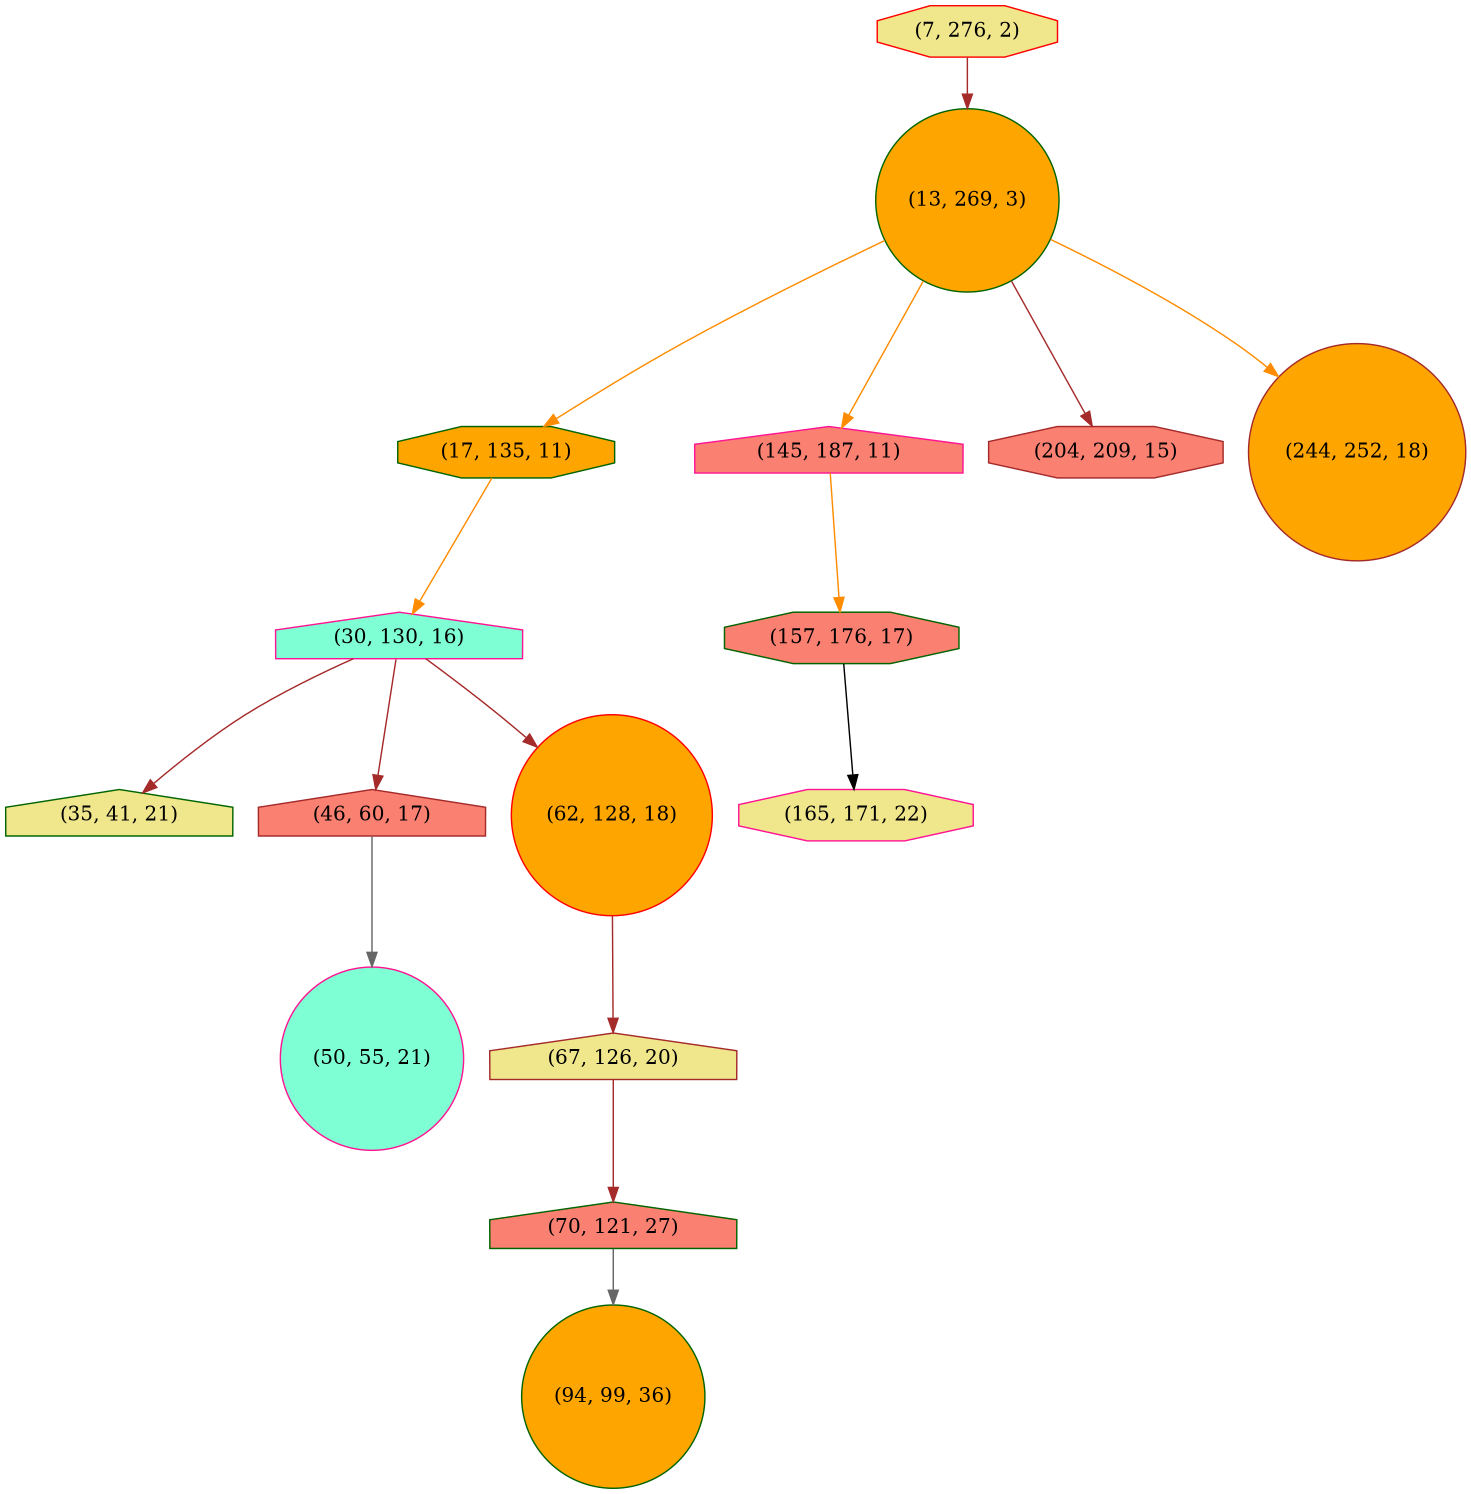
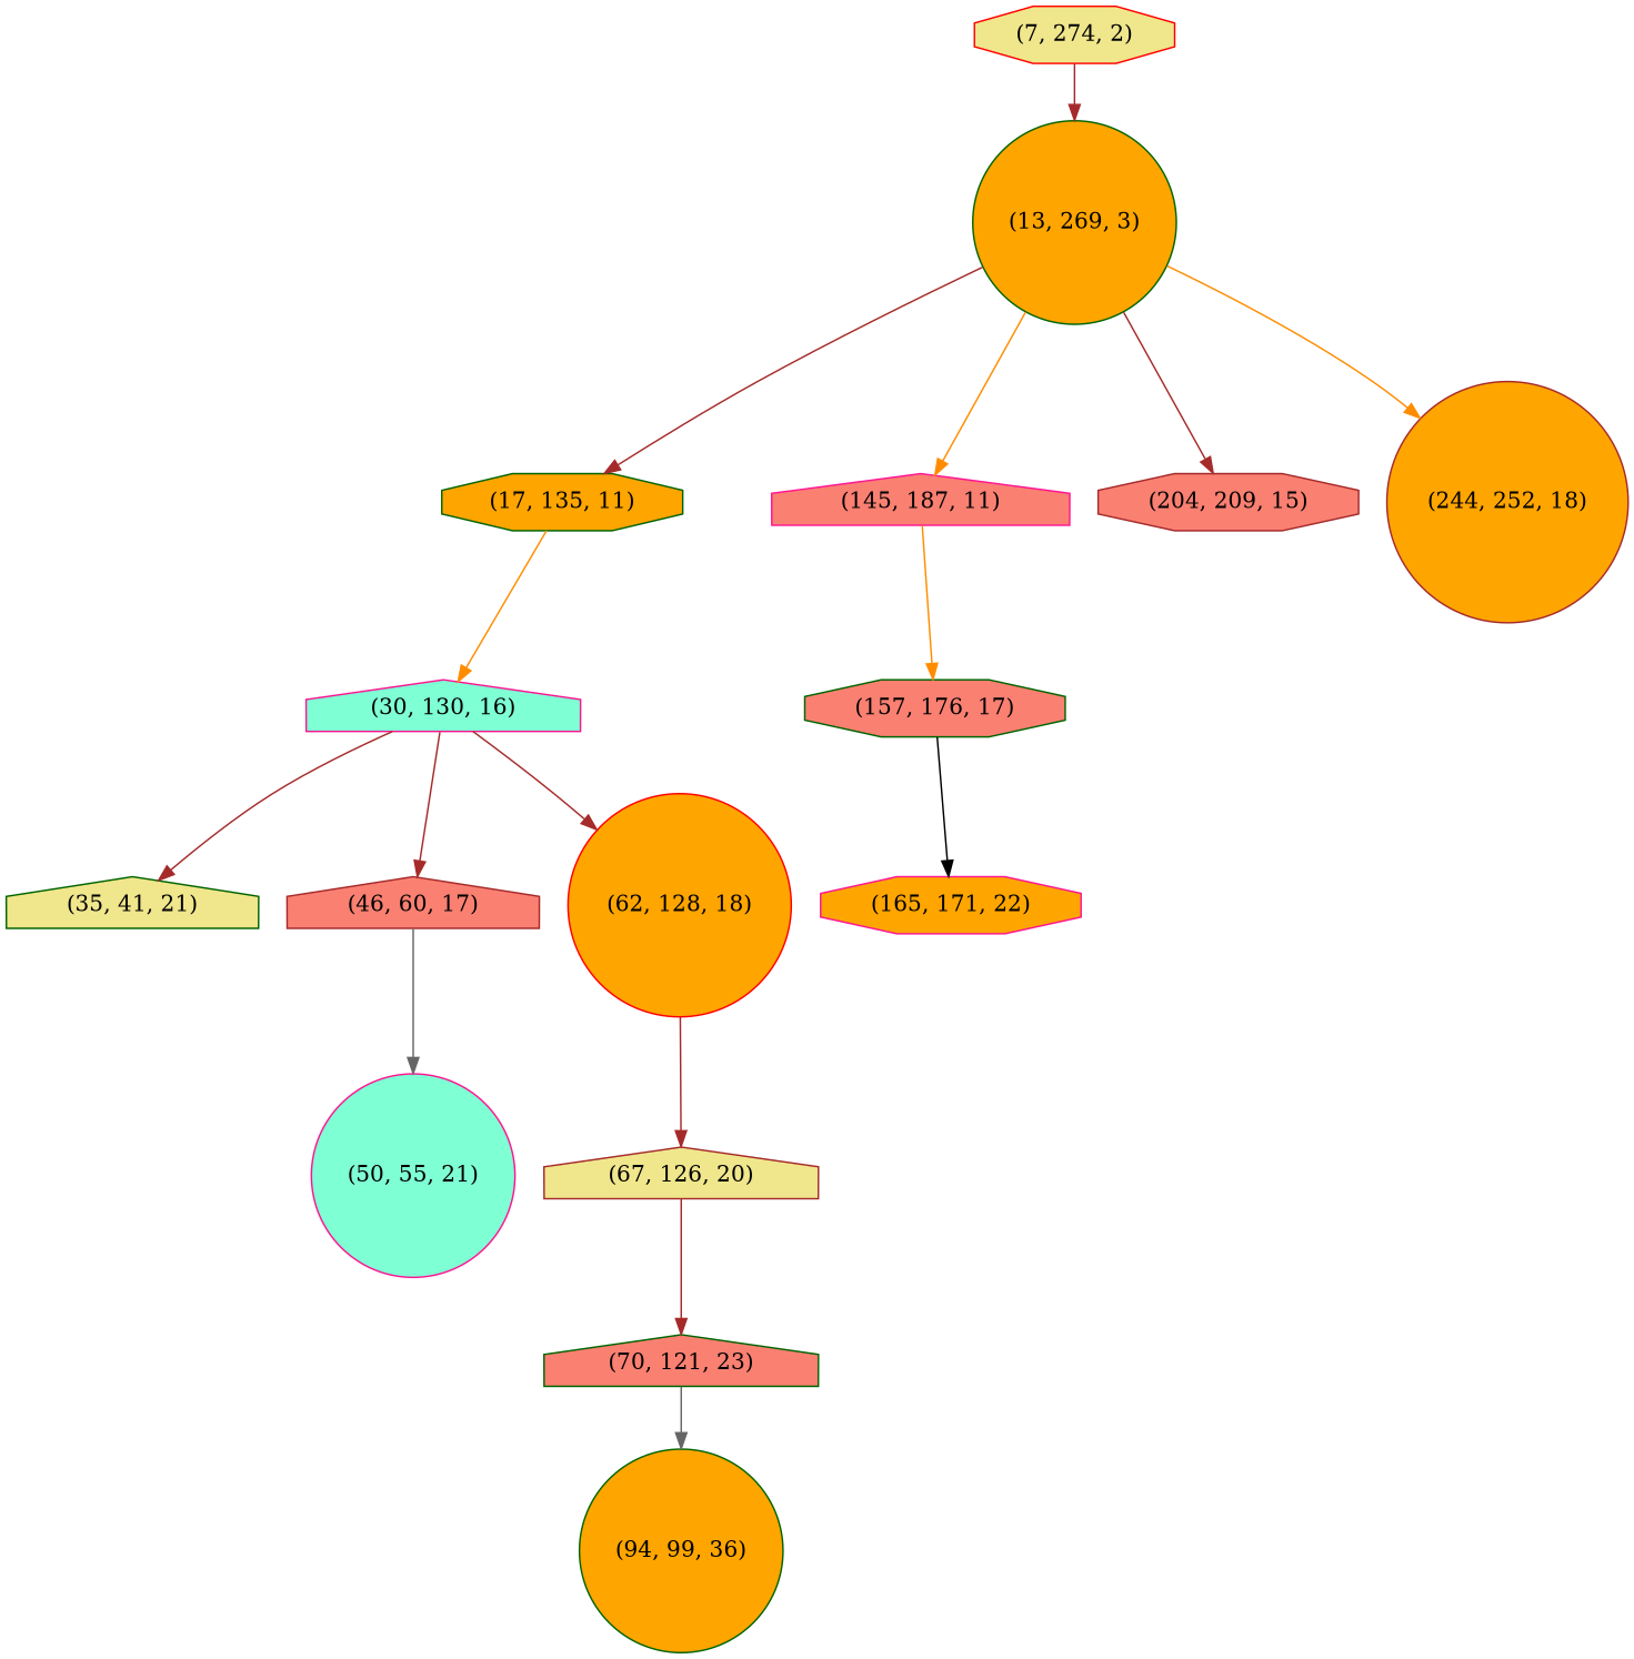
  digraph {
    node [color=darkgreen fillcolor=orange shape=house style=filled]
    edge [color=brown]
-   "(7, 274, 2)" [color=red fillcolor=khaki shape=octagon label="(7, 276, 2)"]
+   "(7, 274, 2)" [color=red fillcolor=khaki shape=octagon]
    n2 [label="(13, 269, 3)" shape=circle]
    "(17, 135, 11)" [shape=octagon]
    "(145, 187, 11)" [color=deeppink fillcolor=salmon]
    "(204, 209, 15)" [color=brown fillcolor=salmon shape=octagon]
    "(244, 252, 18)" [color=brown shape=circle]
    "(30, 130, 16)" [color=deeppink fillcolor=aquamarine]
    "(157, 176, 17)" [fillcolor=salmon shape=octagon]
    "(35, 41, 21)" [fillcolor=khaki]
    "(46, 60, 17)" [color=brown fillcolor=salmon]
    "(62, 128, 18)" [color=red shape=circle]
    "(50, 55, 21)" [color=deeppink fillcolor=aquamarine shape=circle]
    "(67, 126, 20)" [color=brown fillcolor=khaki]
-   "(70, 121, 23)" [fillcolor=salmon label="(70, 121, 27)"]
+   "(70, 121, 23)" [fillcolor=salmon]
    "(94, 99, 36)" [shape=circle]
-   "(165, 171, 22)" [color=deeppink fillcolor=khaki shape=octagon]
+   "(165, 171, 22)" [color=deeppink shape=octagon]
    "(7, 274, 2)" -> n2
-   n2 -> "(17, 135, 11)" [color=darkorange]
+   n2 -> "(17, 135, 11)"
    n2 -> "(145, 187, 11)" [color=darkorange]
    n2 -> "(204, 209, 15)"
    n2 -> "(244, 252, 18)" [color=darkorange]
    "(17, 135, 11)" -> "(30, 130, 16)" [color=darkorange]
    "(145, 187, 11)" -> "(157, 176, 17)" [color=darkorange]
    "(30, 130, 16)" -> "(35, 41, 21)"
    "(30, 130, 16)" -> "(46, 60, 17)"
    "(30, 130, 16)" -> "(62, 128, 18)"
    "(157, 176, 17)" -> "(165, 171, 22)" [color=black]
    "(46, 60, 17)" -> "(50, 55, 21)" [color=gray40]
    "(62, 128, 18)" -> "(67, 126, 20)"
    "(67, 126, 20)" -> "(70, 121, 23)"
    "(70, 121, 23)" -> "(94, 99, 36)" [color=gray40]
  }
